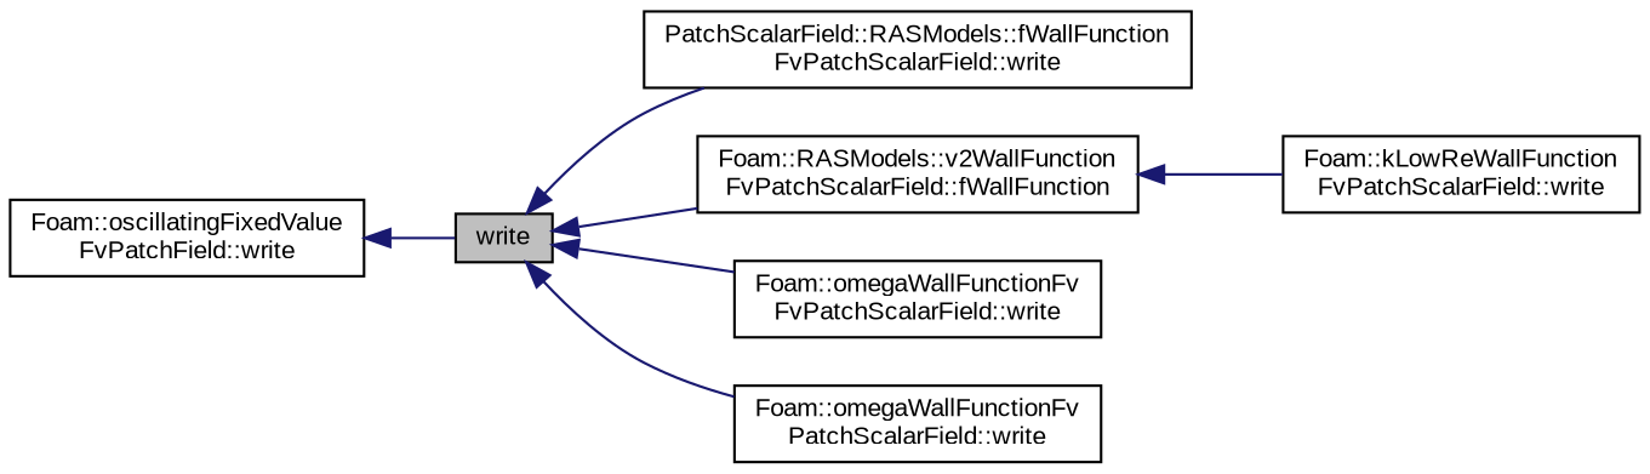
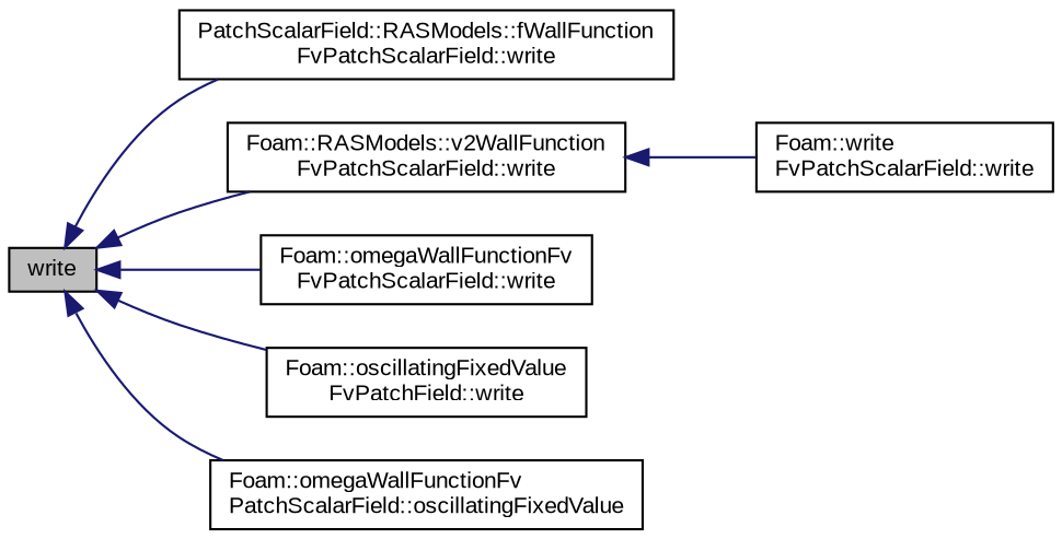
  digraph {
    fontname="Liberation Sans"
    rankdir=LR
    node [color=black fontname="Liberation Sans" fontsize=10 shape=record]
    edge [color=midnightblue dir=back fontname="Liberation Sans" fontsize=10 labelfontname=FreeSans labelfontsize=10 style=solid]
    n1 [fillcolor=grey75 fontcolor=black height=0.2 label=write style=filled width=0.4]
    n2 [height=0.2 label="PatchScalarField::RASModels::fWallFunction\lFvPatchScalarField::write" width=0.4]
-   n3 [height=0.2 label="Foam::RASModels::v2WallFunction\lFvPatchScalarField::fWallFunction" width=0.4]
+   n3 [height=0.2 label="Foam::RASModels::v2WallFunction\lFvPatchScalarField::write" width=0.4]
    n4 [height=0.2 label="Foam::omegaWallFunctionFv\lFvPatchScalarField::write" width=0.4]
    n5 [height=0.2 label="Foam::oscillatingFixedValue\lFvPatchField::write" width=0.4]
-   n6 [height=0.2 label="Foam::omegaWallFunctionFv\lPatchScalarField::write" width=0.4]
-   n7 [height=0.2 label="Foam::kLowReWallFunction\lFvPatchScalarField::write" width=0.4]
+   n6 [height=0.2 label="Foam::omegaWallFunctionFv\lPatchScalarField::oscillatingFixedValue" width=0.4]
+   n7 [height=0.2 label="Foam::write\lFvPatchScalarField::write" width=0.4]
    n1 -> n2
    n1 -> n3
    n1 -> n4
-   n5 -> n1
+   n1 -> n5
    n1 -> n6
    n3 -> n7
  }
